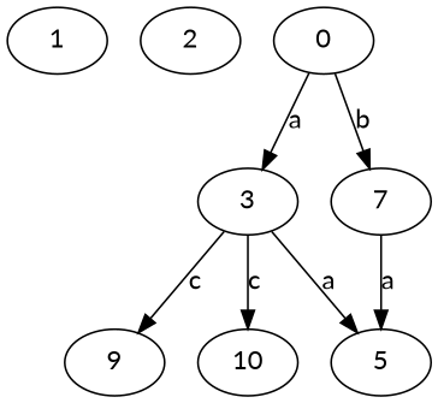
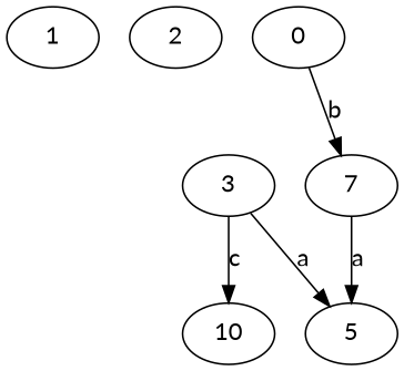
  strict digraph {
    fontname=Lato
    node [fontname=Lato]
    edge [fontname=Lato]
    1
    2
    n3 [label=5]
    3
-   9
    10
    7
    0
    3 -> n3 [label=a]
-   3 -> 9 [label=c]
    3 -> 10 [label=c]
    7 -> n3 [label=a]
-   0 -> 3 [label=a]
    0 -> 7 [label=b]
  }
